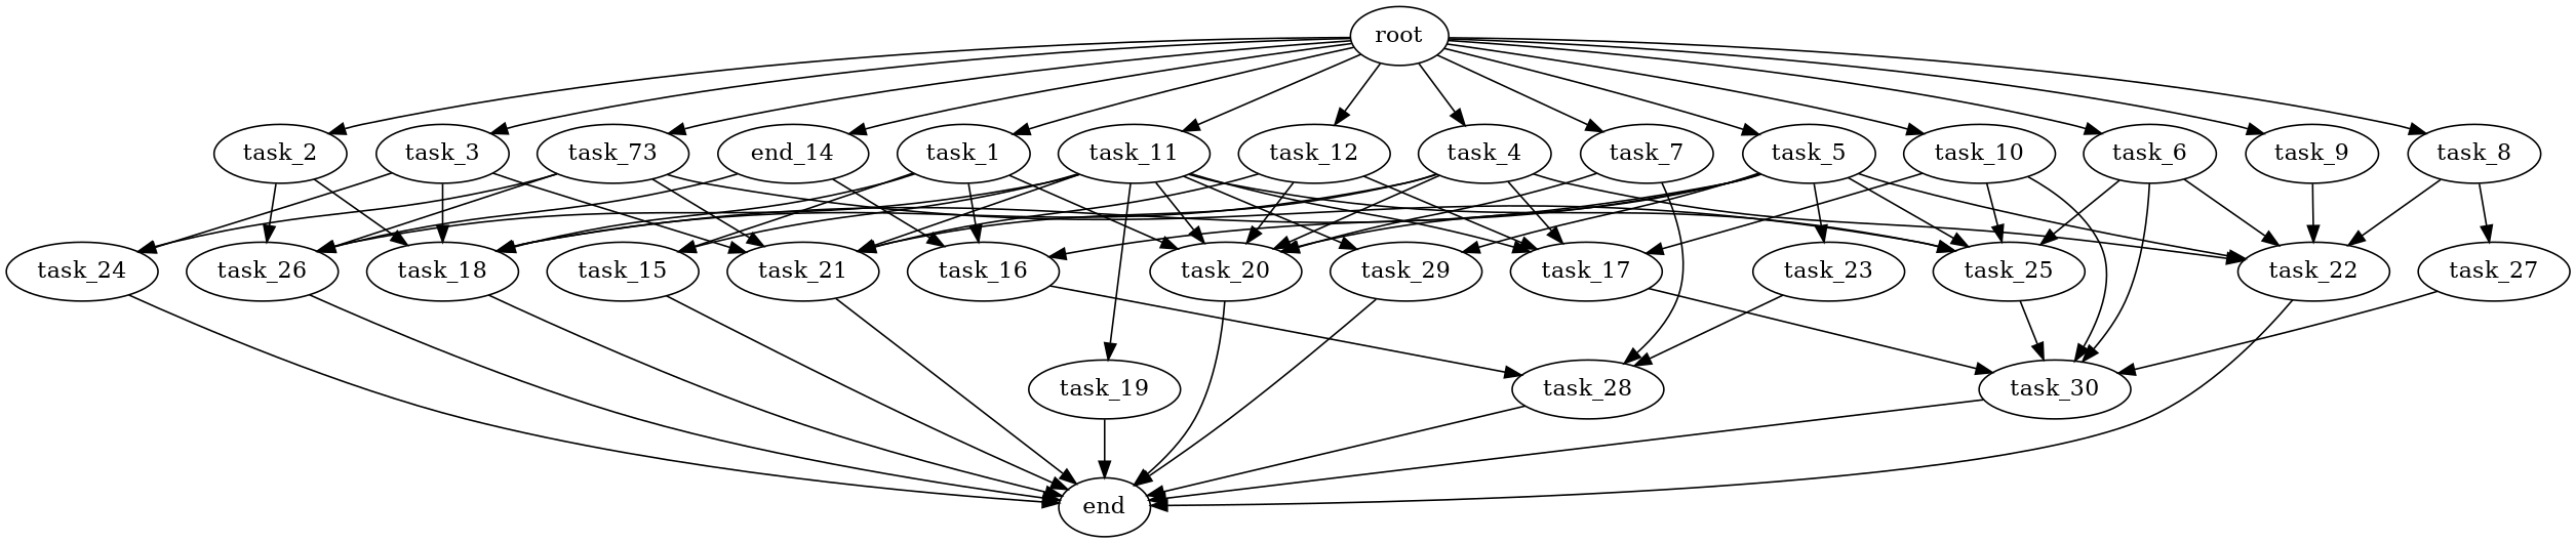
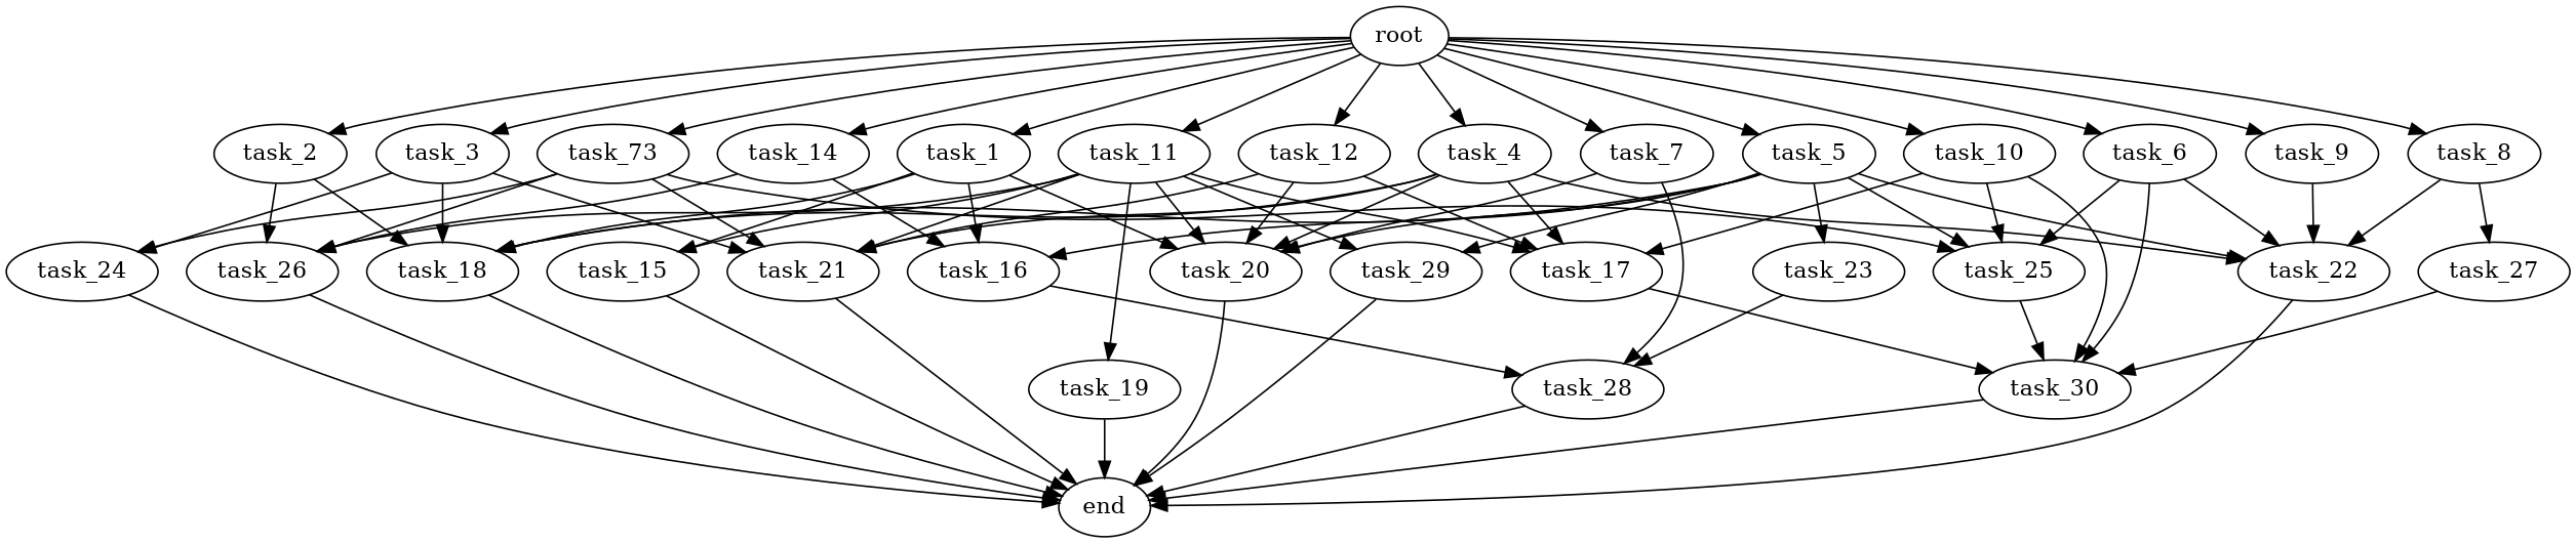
  digraph {
    root
    task_1
    task_2
    task_3
    task_4
    task_5
    task_6
    task_7
    task_8
    task_9
    task_10
    task_11
    task_12
    n14 [label=task_73]
-   task_14 [label=end_14]
+   task_14
    task_15
    task_16
    task_18
    task_20
    task_26
    task_21
    task_24
    task_17
    task_22
    task_23
    task_25
    task_29
    task_30
    task_28
    task_27
    task_19
    end
    root -> task_1
    root -> task_2
    root -> task_3
    root -> task_4
    root -> task_5
    root -> task_6
    root -> task_7
    root -> task_8
    root -> task_9
    root -> task_10
    root -> task_11
    root -> task_12
    root -> n14
    root -> task_14
    task_1 -> task_15
    task_1 -> task_16
    task_1 -> task_18
    task_1 -> task_20
    task_2 -> task_18
    task_2 -> task_26
    task_3 -> task_18
    task_3 -> task_21
    task_3 -> task_24
    task_4 -> task_18
    task_4 -> task_20
    task_4 -> task_21
    task_4 -> task_17
    task_4 -> task_22
    task_5 -> task_16
    task_5 -> task_18
    task_5 -> task_20
    task_5 -> task_22
    task_5 -> task_23
    task_5 -> task_25
    task_5 -> task_29
    task_6 -> task_22
    task_6 -> task_25
    task_6 -> task_30
    task_7 -> task_20
    task_7 -> task_28
    task_8 -> task_22
    task_8 -> task_27
    task_9 -> task_22
    task_10 -> task_17
    task_10 -> task_25
    task_10 -> task_30
    task_11 -> task_15
    task_11 -> task_20
    task_11 -> task_26
    task_11 -> task_21
    task_11 -> task_17
-   task_11 -> task_25
    task_11 -> task_29
    task_11 -> task_19
    task_12 -> task_20
    task_12 -> task_21
    task_12 -> task_17
    n14 -> task_26
    n14 -> task_21
    n14 -> task_24
    n14 -> task_25
    task_14 -> task_16
    task_14 -> task_26
    task_15 -> end
    task_16 -> task_28
    task_18 -> end
    task_20 -> end
    task_26 -> end
    task_21 -> end
    task_24 -> end
    task_17 -> task_30
    task_22 -> end
    task_23 -> task_28
    task_25 -> task_30
    task_29 -> end
    task_30 -> end
    task_28 -> end
    task_27 -> task_30
    task_19 -> end
  }
